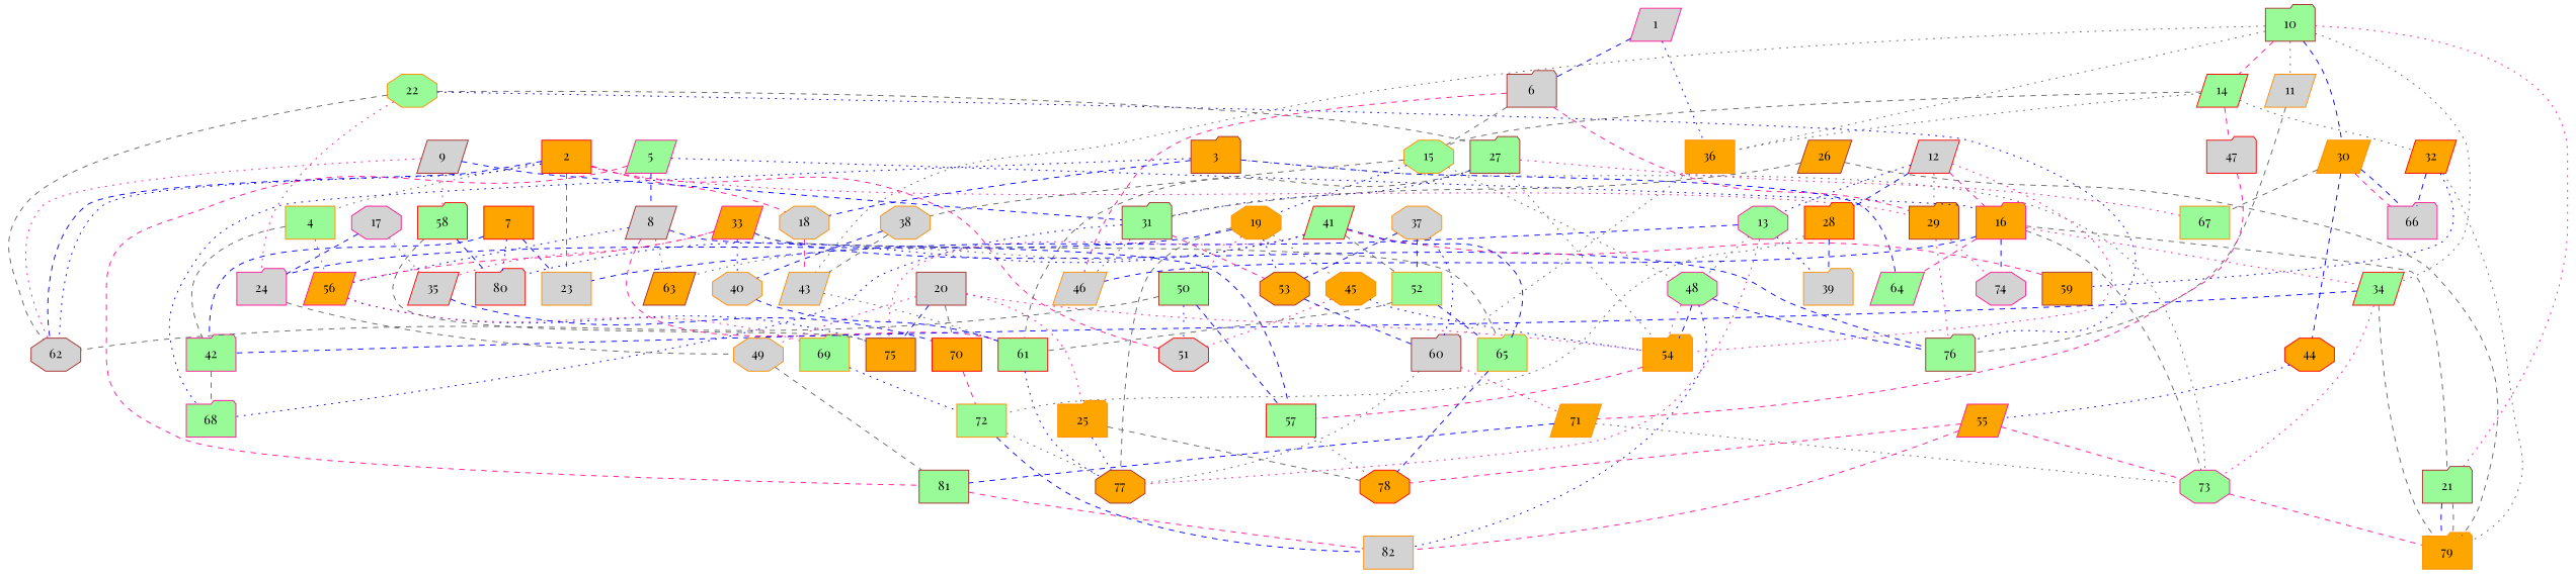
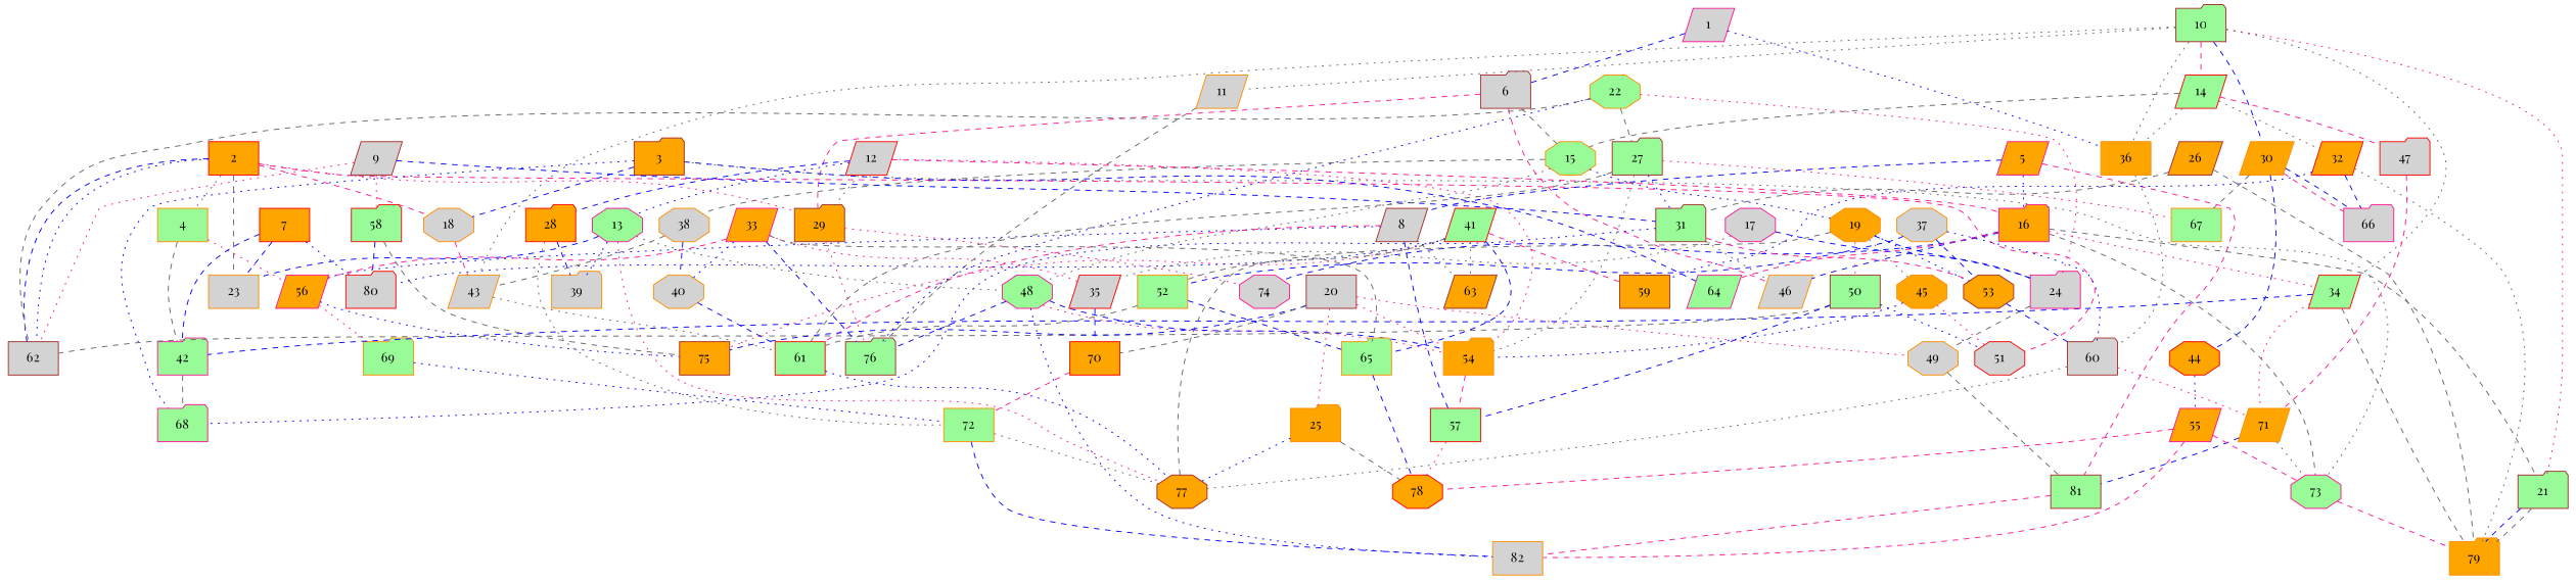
  graph {
    fontname="Playfair Display"
    node [color=darkorange fillcolor=orange fontname="Playfair Display" shape=folder style=filled]
    edge [color=blue fontname="Playfair Display" style=dashed]
    1 [color=deeppink fillcolor=lightgrey shape=parallelogram]
    6 [color=brown fillcolor=lightgrey]
    36 [shape=box]
    29 [color=brown]
    15 [fillcolor=palegreen shape=octagon]
    46 [fillcolor=lightgrey shape=parallelogram]
    60 [color=brown fillcolor=lightgrey]
    2 [color=red shape=box]
    4 [fillcolor=palegreen shape=box]
    18 [fillcolor=lightgrey shape=octagon]
    23 [fillcolor=lightgrey shape=box]
    51 [color=red fillcolor=lightgrey shape=octagon]
-   62 [color=brown fillcolor=lightgrey shape=octagon]
+   62 [color=brown fillcolor=lightgrey shape=box]
    42 [color=deeppink fillcolor=palegreen]
    56 [color=deeppink shape=parallelogram]
    43 [fillcolor=lightgrey shape=parallelogram]
    76 [color=brown fillcolor=palegreen]
    74 [color=deeppink fillcolor=lightgrey shape=octagon]
    3 [color=brown]
    64 [color=deeppink fillcolor=palegreen shape=parallelogram]
    68 [color=deeppink fillcolor=palegreen]
    73 [color=deeppink fillcolor=palegreen shape=octagon]
    79
    75 [color=brown shape=box]
    69 [fillcolor=palegreen]
-   5 [color=deeppink fillcolor=palegreen shape=parallelogram]
+   5 [color=deeppink shape=parallelogram]
    8 [color=brown fillcolor=lightgrey shape=parallelogram]
    16 [color=deeppink]
    81 [color=brown fillcolor=palegreen shape=box]
    57 [color=red fillcolor=palegreen shape=box]
    61 [color=red fillcolor=palegreen shape=box]
    63 [color=brown shape=parallelogram]
    21 [color=brown fillcolor=palegreen]
    34 [color=red fillcolor=palegreen shape=parallelogram]
    82 [fillcolor=lightgrey shape=box]
    48 [color=deeppink fillcolor=palegreen shape=octagon]
    19 [shape=octagon]
    38 [fillcolor=lightgrey shape=octagon]
    7 [color=red shape=box]
    80 [color=red fillcolor=lightgrey]
    78 [color=red shape=octagon]
    77 [color=brown shape=octagon]
    9 [color=brown fillcolor=lightgrey shape=parallelogram]
    31 [color=brown fillcolor=palegreen]
    58 [color=red fillcolor=palegreen]
    53 [color=brown shape=octagon]
    10 [color=brown fillcolor=palegreen]
    11 [fillcolor=lightgrey shape=parallelogram]
    14 [color=red fillcolor=palegreen shape=parallelogram]
    30 [shape=parallelogram]
    32 [color=red shape=parallelogram]
    47 [color=red fillcolor=lightgrey]
    67 [fillcolor=palegreen shape=box]
    44 [color=red shape=octagon]
    66 [color=deeppink fillcolor=lightgrey]
    71 [shape=parallelogram]
    12 [color=red fillcolor=lightgrey shape=parallelogram]
    13 [color=deeppink fillcolor=palegreen shape=octagon]
    28 [color=red]
    54
    39 [fillcolor=lightgrey]
    72 [fillcolor=palegreen shape=box]
    59 [color=brown shape=box]
    24 [color=deeppink fillcolor=lightgrey]
    45 [shape=octagon]
    50 [color=brown fillcolor=palegreen shape=box]
    40 [fillcolor=lightgrey shape=octagon]
    17 [color=deeppink fillcolor=lightgrey shape=octagon]
    35 [color=red fillcolor=lightgrey shape=parallelogram]
    49 [fillcolor=lightgrey shape=octagon]
    70 [color=red shape=box]
    20 [color=brown fillcolor=lightgrey shape=box]
    25
    22 [fillcolor=palegreen shape=octagon]
    27 [color=brown fillcolor=palegreen]
    26 [color=brown shape=parallelogram]
    55 [color=deeppink shape=parallelogram]
    33 [color=deeppink shape=parallelogram]
    65 [fillcolor=palegreen]
    37 [fillcolor=lightgrey shape=octagon]
    52 [fillcolor=palegreen shape=box]
    41 [color=red fillcolor=palegreen shape=parallelogram]
    1 -- 6
    1 -- 36 [style=dotted]
    6 -- 29 [color=deeppink]
    6 -- 15 [color=gray40]
    6 -- 46 [color=deeppink]
    36 -- 60 [color=gray40 style=dotted]
    29 -- 76 [color=deeppink style=dotted]
    29 -- 74 [color=deeppink style=dotted]
    15 -- 48 [color=gray40 style=dotted]
    15 -- 19 [style=dotted]
    15 -- 38 [color=gray40]
    60 -- 77 [color=gray40 style=dotted]
    60 -- 71 [color=deeppink style=dotted]
    2 -- 29 [color=deeppink style=dotted]
    2 -- 4 [color=gray40 style=dotted]
    2 -- 18 [color=deeppink]
    2 -- 23 [color=gray40]
    2 -- 51 [color=deeppink]
    2 -- 62
    2 -- 62 [style=dotted]
    4 -- 42 [color=gray40]
    4 -- 56 [color=deeppink style=dotted]
    18 -- 43 [color=deeppink]
    42 -- 68 [color=gray40]
    56 -- 75 [style=dotted]
    56 -- 69 [color=deeppink style=dotted]
    43 -- 61 [color=gray40 style=dotted]
    3 -- 18
    3 -- 64
    3 -- 68 [style=dotted]
    3 -- 73 [color=gray40 style=dotted]
    73 -- 79 [color=deeppink]
    69 -- 72 [style=dotted]
    5 -- 8
    5 -- 16 [style=dotted]
    5 -- 81 [color=deeppink]
    8 -- 56 [style=dotted]
    8 -- 57
    8 -- 61 [color=deeppink]
    8 -- 63 [color=gray40 style=dotted]
    16 -- 46
    16 -- 74
    16 -- 64 [color=deeppink]
    16 -- 73 [color=gray40]
    16 -- 21 [color=gray40]
    16 -- 34 [color=deeppink style=dotted]
    81 -- 82 [color=deeppink]
-   57 -- 78 [color=gray40 style=dotted]
+   57 -- 78 [color=deeppink style=dotted]
    61 -- 77 [style=dotted]
    21 -- 79
    21 -- 79 [color=gray40]
    34 -- 42
    34 -- 79 [color=gray40]
-   34 -- 73 [color=deeppink style=dotted]
+   34 -- 71 [color=deeppink style=dotted]
    48 -- 76
    48 -- 82 [style=dotted]
    48 -- 54 [color=deeppink style=dotted]
    48 -- 54
    19 -- 77 [color=gray40]
    19 -- 53 [style=dotted]
    19 -- 24
    19 -- 45 [color=gray40 style=dotted]
    19 -- 50 [color=deeppink style=dotted]
    38 -- 43 [color=gray40]
    38 -- 40
    7 -- 23
    7 -- 42
    7 -- 80 [style=dotted]
    9 -- 62 [color=deeppink style=dotted]
    9 -- 31
    9 -- 58 [color=deeppink style=dotted]
    31 -- 46 [color=gray40 style=dotted]
    31 -- 68 [style=dotted]
    31 -- 53 [color=deeppink]
    58 -- 75 [color=gray40]
    58 -- 80
    53 -- 60
    10 -- 36 [color=gray40 style=dotted]
    10 -- 43 [color=gray40 style=dotted]
    10 -- 21 [color=deeppink style=dotted]
    10 -- 34 [color=gray40 style=dotted]
    10 -- 11 [color=gray40 style=dotted]
    10 -- 14 [color=deeppink]
    10 -- 30
    11 -- 76 [color=gray40]
    14 -- 36 [color=gray40 style=dotted]
    14 -- 15 [color=gray40]
    14 -- 32 [color=gray40 style=dotted]
    14 -- 47 [color=deeppink]
    30 -- 67 [color=gray40]
    30 -- 44
    30 -- 66 [color=deeppink]
    30 -- 66
    32 -- 79 [color=gray40 style=dotted]
    32 -- 66
    32 -- 59 [style=dotted]
    47 -- 71 [color=deeppink]
    44 -- 55 [style=dotted]
    71 -- 73 [color=gray40 style=dotted]
    71 -- 81
    12 -- 29 [color=gray40 style=dotted]
    12 -- 16 [color=deeppink]
    12 -- 13 [style=dotted]
    12 -- 28
    12 -- 54 [color=deeppink style=dotted]
    13 -- 23
    13 -- 48 [color=gray40 style=dotted]
    13 -- 77 [color=deeppink style=dotted]
    13 -- 39 [style=dotted]
    28 -- 39
    28 -- 72 [color=gray40 style=dotted]
    54 -- 57 [color=deeppink]
    72 -- 82
    72 -- 77 [color=gray40 style=dotted]
    24 -- 49 [color=gray40]
    45 -- 51 [color=deeppink style=dotted]
    45 -- 54 [style=dotted]
    50 -- 51 [style=dotted]
    50 -- 62 [color=gray40]
    50 -- 57
    40 -- 61
    17 -- 24
    17 -- 35 [color=gray40 style=dotted]
    35 -- 70
    49 -- 81 [color=gray40]
    70 -- 72 [color=deeppink]
    20 -- 75
    20 -- 54 [color=deeppink style=dotted]
    20 -- 49 [color=deeppink style=dotted]
    20 -- 70 [color=gray40]
    20 -- 25 [color=deeppink style=dotted]
    25 -- 78 [color=gray40]
    25 -- 77 [style=dotted]
    22 -- 62 [color=gray40]
    22 -- 76 [style=dotted]
    22 -- 24 [color=deeppink style=dotted]
    22 -- 27 [color=gray40]
    27 -- 61 [color=gray40]
    27 -- 31 [style=dotted]
    27 -- 67 [color=deeppink style=dotted]
    27 -- 54 [color=gray40 style=dotted]
    26 -- 79 [color=gray40]
    26 -- 31 [color=gray40]
    55 -- 73 [color=deeppink]
    55 -- 82 [color=deeppink]
    55 -- 78 [color=deeppink]
    33 -- 56 [color=deeppink]
    33 -- 76
    33 -- 40 [style=dotted]
    33 -- 35 [color=deeppink style=dotted]
    33 -- 65 [color=gray40]
    65 -- 78
    37 -- 60 [style=dotted]
    37 -- 53
    37 -- 52
    52 -- 61 [color=gray40]
    52 -- 65
    41 -- 75 [color=deeppink style=dotted]
    41 -- 63 [color=gray40 style=dotted]
    41 -- 80 [style=dotted]
    41 -- 59 [color=deeppink]
    41 -- 65
    41 -- 52 [color=gray40]
  }
